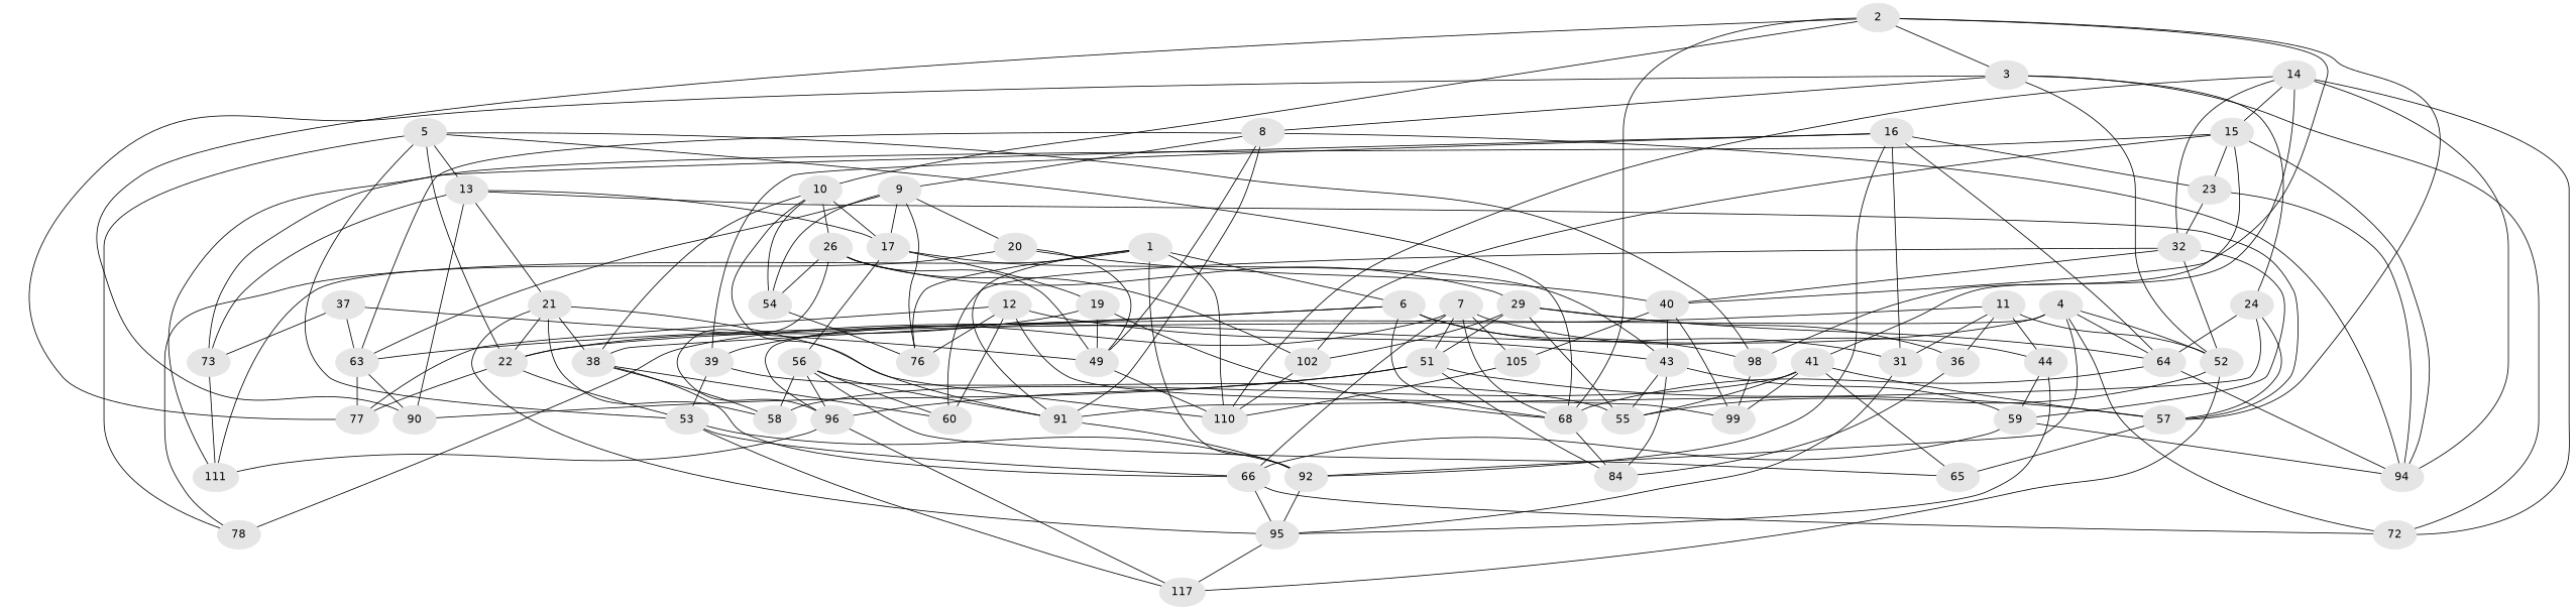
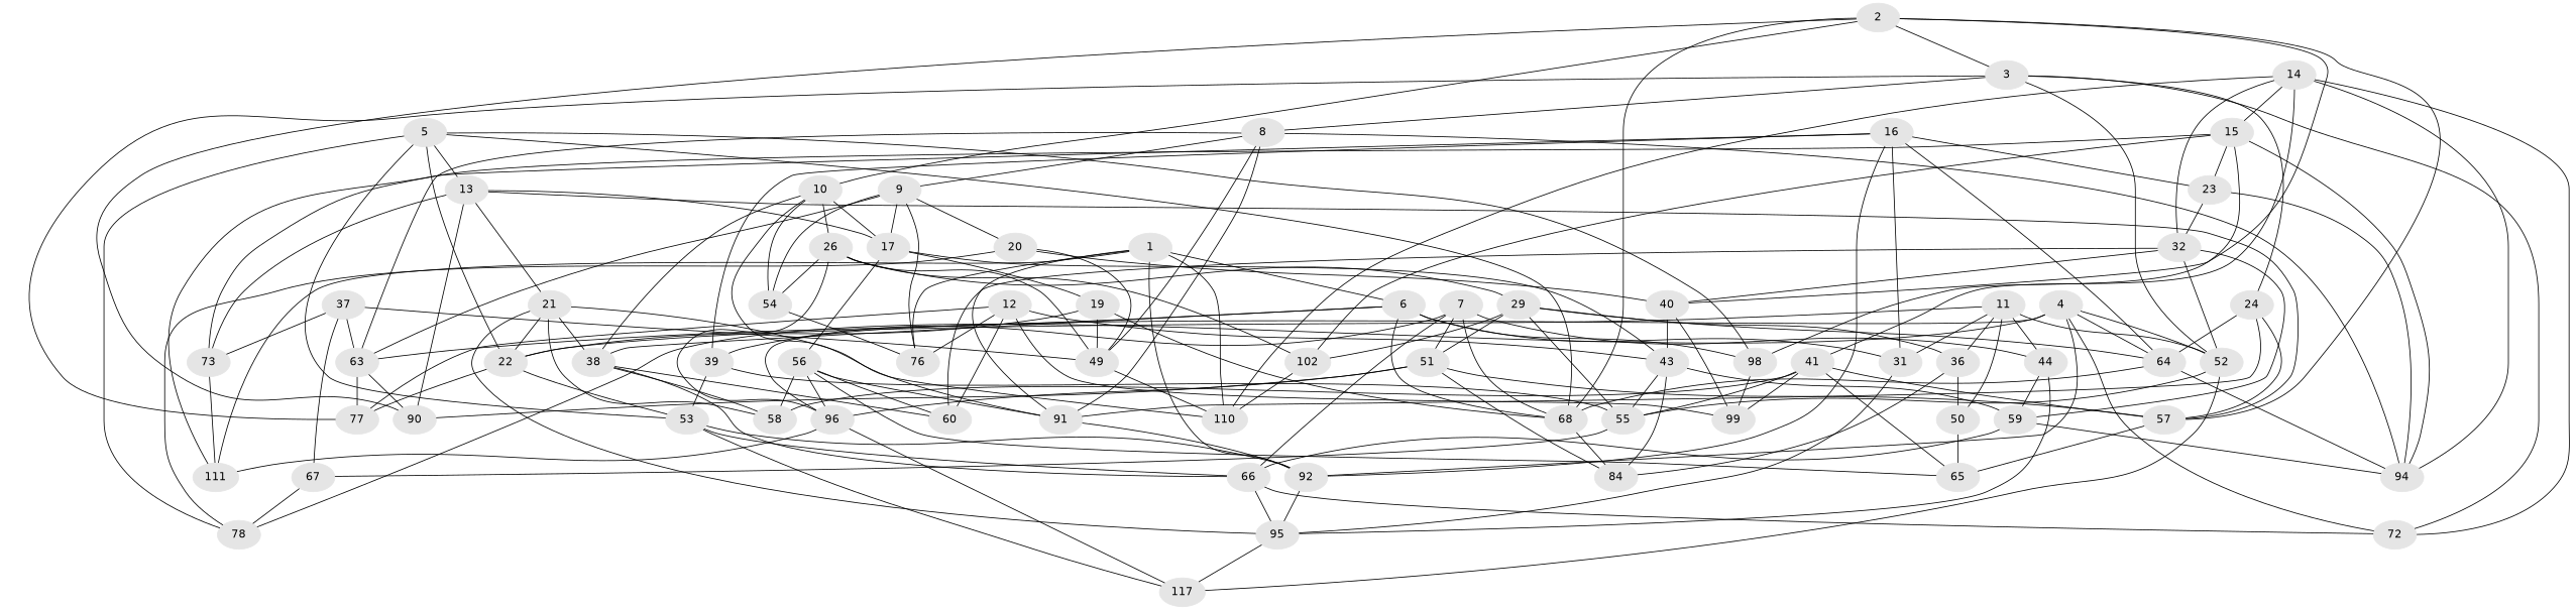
  graph {
    fontname="DejaVu Sans"
    node [color=gray90 fontname="DejaVu Sans" style=filled]
    edge [fontname="DejaVu Sans"]
    1 [super="+48"]
    6 [super="+87"]
    76
    91 [super="+97"]
    92 [super="+103"]
    110 [super="+120"]
    111
    n8 [label=98]
    68 [super="+79"]
    31
    38 [super="+42"]
    63 [super="+69"]
    95 [super="+116"]
    2 [super="+46"]
    3 [super="+25"]
    10 [super="+70"]
    40 [super="+107"]
    57 [super="+62"]
    90
    8 [super="+80"]
    24
    52 [super="+89"]
    72
    77
    17 [super="+34"]
    54
    26 [super="+88"]
-   105
    43 [super="+115"]
    99
    65
    9 [super="+86"]
    49 [super="+61"]
    94 [super="+114"]
    64 [super="+104"]
    55 [super="+82"]
    117
    4 [super="+83"]
    78 [super="+85"]
    n40 [label=96 super="+118"]
    5 [super="+35"]
    13 [super="+74"]
    22 [super="+81"]
    53 [super="+119"]
    21 [super="+113"]
    73
    66 [super="+112"]
    84
    60
    58
    7 [super="+100"]
    39
    44
    51 [super="+98"]
    59 [super="+75"]
    20
    19
    56 [super="+101"]
    102
    29 [super="+47"]
    11 [super="+106"]
    36 [super="+108"]
+   50
    12 [super="+30"]
    37 [super="+96"]
+   67
    14 [super="+18"]
    15 [super="+27"]
    32 [super="+109"]
    41 [super="+71"]
    23
    16 [super="+33"]
    1 -- 6
    1 -- 76
    1 -- 91
    1 -- 92
    1 -- 110
    1 -- 111
    6 -- n8
    6 -- 68
    6 -- 31
    6 -- 38
    6 -- 63
    91 -- 92
    92 -- 95
    n8 -- 99
    68 -- 84
    31 -- 95
    38 -- 66
    38 -- 60
    38 -- 58
    63 -- 90
    63 -- 77
    95 -- 117
    2 -- 68
    2 -- 3
    2 -- 10
    2 -- 40
    2 -- 57
    2 -- 90
    3 -- 8
    3 -- 24
    3 -- 52
    3 -- 72
    3 -- 77
    10 -- 91
    10 -- 38
    10 -- 17
    10 -- 54
    10 -- 26
-   40 -- 105
    40 -- 43
    40 -- 99
    57 -- 65
    8 -- 91
    8 -- 63
    8 -- 9
    8 -- 49
    8 -- 94
    24 -- 91
    24 -- 57
    24 -- 64
    52 -- 55
    52 -- 117
    17 -- 43
    17 -- 19
    17 -- 56
    54 -- 76
    26 -- 54
    26 -- 49
    26 -- n40
    26 -- 102
    26 -- 29
-   105 -- 110
    43 -- 55
    43 -- 84
    43 -- 59
    9 -- 76
    9 -- 63
    9 -- 17
    9 -- 54
    9 -- 20
    49 -- 110
    64 -- 68
    64 -- 94
+   55 -- 67
    4 -- 92
    4 -- 52
    4 -- 72
    4 -- 64
    4 -- 78
    4 -- n40
    n40 -- 111
    n40 -- 117
    5 -- n8
    5 -- 68
    5 -- 78
    5 -- 13
    5 -- 22
    5 -- 53
    13 -- 57
    13 -- 90
    13 -- 17
    13 -- 21
    13 -- 73
    22 -- 77
    22 -- 53
    53 -- 92
    53 -- 117
    53 -- 66
    21 -- 110
    21 -- 38
    21 -- 95
    21 -- 22
    21 -- 58
    73 -- 111
    66 -- 95
    66 -- 72
    7 -- 68
-   7 -- 105
    7 -- 66
    7 -- 39
    7 -- 44
    7 -- 51
    39 -- 55
    39 -- 53
    44 -- 95
    44 -- 59
    51 -- 57
    51 -- 90
    51 -- n40
    51 -- 84
    59 -- 94
    59 -- 66
    20 -- 40
    20 -- 49
    20 -- 78
    19 -- 68
    19 -- 49
    19 -- 22
    56 -- 91
    56 -- 65
    56 -- n40
    56 -- 60
    56 -- 58
    102 -- 110
    29 -- 64
    29 -- 55
    29 -- 51
    29 -- 102
    29 -- 36
    11 -- 31
    11 -- 52
    11 -- 22
    11 -- 44
    11 -- 36
+   11 -- 50
    36 -- 84
+   36 -- 50 [weight=2]
+   50 -- 65
    12 -- 76
    12 -- 77
    12 -- 43
    12 -- 99
    12 -- 60
    37 -- 63
    37 -- 49
    37 -- 73
+   37 -- 67
+   67 -- 78
    14 -- 110
    14 -- 72
    14 -- 94
    14 -- 15
    14 -- 32
    14 -- 41
    15 -- 111
    15 -- n8
    15 -- 94
    15 -- 102
    15 -- 23
    32 -- 40
    32 -- 52
    32 -- 60
    32 -- 59
    41 -- 57
    41 -- 99
    41 -- 65
    41 -- 55
    41 -- 58
    23 -- 94
    23 -- 32
    16 -- 92
    16 -- 31
    16 -- 64
    16 -- 73
    16 -- 39
    16 -- 23
  }
